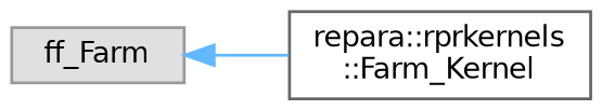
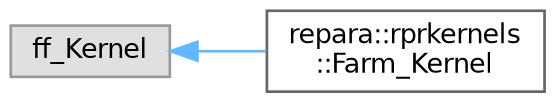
  digraph {
    rankdir=LR
    node [fontname=Helvetica fontsize=10 shape=box style=filled]
-   n1 [color=grey60 fillcolor="#E0E0E0" height=0.2 label=ff_Farm width=0.4]
+   n1 [color=grey60 fillcolor="#E0E0E0" height=0.2 label=ff_Kernel width=0.4]
    n2 [color=grey40 fillcolor=white height=0.2 label="repara::rprkernels\l::Farm_Kernel" width=0.4]
    n1 -> n2 [color=steelblue1 dir=back fontname=Helvetica fontsize=10 labelfontname=Helvetica labelfontsize=10 style=solid]
  }
